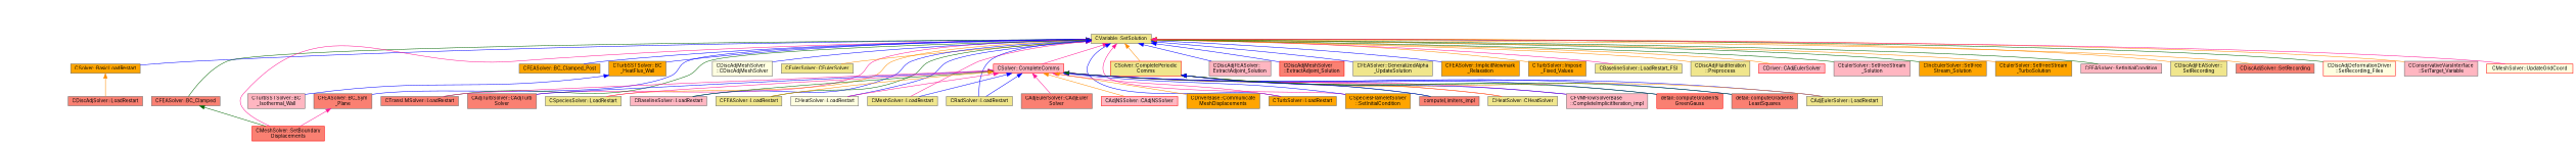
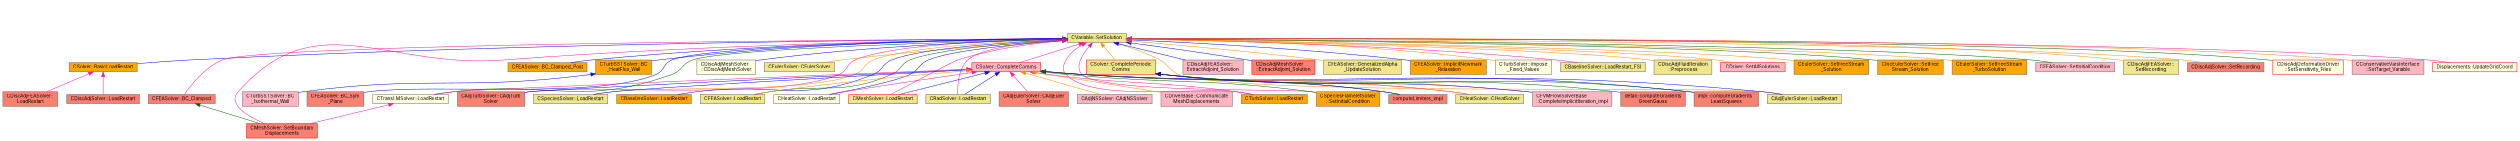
  digraph {
    fontname=Inter
    rankdir=TB
    node [color=grey40 fillcolor=khaki fontname=Inter fontsize=10 shape=box style=filled]
    edge [color=blue dir=back fontname=Inter fontsize=10 labelfontname=Helvetica labelfontsize=10 style=solid]
    n1 [color=gray40 fontcolor=black height=0.2 label="CVariable::SetSolution" width=0.4]
    n2 [fillcolor=orange height=0.2 label="CSolver::BasicLoadRestart" width=0.4]
    n3 [fillcolor=salmon height=0.2 label="CFEASolver::BC_Clamped" width=0.4]
    n4 [color=red fillcolor=salmon height=0.2 label="CMeshSolver::SetBoundary\lDisplacements" width=0.4]
    n5 [fillcolor=orange height=0.2 label="CFEASolver::BC_Clamped_Post" width=0.4]
    n6 [fillcolor=orange height=0.2 label="CTurbSSTSolver::BC\l_HeatFlux_Wall" width=0.4]
    n7 [fillcolor=salmon height=0.2 label="CFEASolver::BC_Sym\l_Plane" width=0.4]
    n8 [fillcolor=salmon height=0.2 label="CAdjTurbSolver::CAdjTurb\lSolver" width=0.4]
    n9 [fillcolor=lightyellow height=0.2 label="CDiscAdjMeshSolver\l::CDiscAdjMeshSolver" width=0.4]
    n10 [height=0.2 label="CEulerSolver::CEulerSolver" width=0.4]
    n11 [color=red fillcolor=lightpink height=0.2 label="CSolver::CompleteComms" width=0.4]
    n12 [height=0.2 label="CAdjEulerSolver::LoadRestart" width=0.4]
    n13 [height=0.2 label="CSpeciesSolver::LoadRestart" width=0.4]
-   n14 [fillcolor=salmon height=0.2 label="CTransLMSolver::LoadRestart" width=0.4]
-   n15 [fillcolor=lightpink height=0.2 label="CBaselineSolver::LoadRestart" width=0.4]
+   n14 [fillcolor=lightyellow height=0.2 label="CTransLMSolver::LoadRestart" width=0.4]
+   n15 [fillcolor=orange height=0.2 label="CBaselineSolver::LoadRestart" width=0.4]
    n16 [height=0.2 label="CFEASolver::LoadRestart" width=0.4]
    n17 [fillcolor=lightyellow height=0.2 label="CHeatSolver::LoadRestart" width=0.4]
-   n18 [height=0.2 label="CMeshSolver::LoadRestart" width=0.4]
+   n18 [color=red height=0.2 label="CMeshSolver::LoadRestart" width=0.4]
    n19 [height=0.2 label="CRadSolver::LoadRestart" width=0.4]
    n20 [fillcolor=orange height=0.2 label="CTurbSolver::LoadRestart" width=0.4]
    n21 [fillcolor=orange height=0.2 label="CSpeciesFlameletSolver\l::SetInitialCondition" width=0.4]
    n22 [color=red height=0.2 label="CSolver::CompletePeriodic\lComms" width=0.4]
    n23 [fillcolor=lightpink height=0.2 label="CDiscAdjFEASolver::\lExtractAdjoint_Solution" width=0.4]
    n24 [color=red fillcolor=salmon height=0.2 label="CDiscAdjMeshSolver\l::ExtractAdjoint_Solution" width=0.4]
    n25 [height=0.2 label="CFEASolver::GeneralizedAlpha\l_UpdateSolution" width=0.4]
    n26 [fillcolor=orange height=0.2 label="CFEASolver::ImplicitNewmark\l_Relaxation" width=0.4]
-   n27 [fillcolor=orange height=0.2 label="CTurbSolver::Impose\l_Fixed_Values" width=0.4]
+   n27 [fillcolor=lightyellow height=0.2 label="CTurbSolver::Impose\l_Fixed_Values" width=0.4]
    n28 [height=0.2 label="CBaselineSolver::LoadRestart_FSI" width=0.4]
    n29 [height=0.2 label="CDiscAdjFluidIteration\l::Preprocess" width=0.4]
-   n30 [color=red fillcolor=lightpink height=0.2 label="CDriver::CAdjEulerSolver" width=0.4]
-   n31 [fillcolor=lightpink height=0.2 label="CEulerSolver::SetFreeStream\l_Solution" width=0.4]
+   n30 [color=red fillcolor=lightpink height=0.2 label="CDriver::SetAllSolutions" width=0.4]
+   n31 [fillcolor=orange height=0.2 label="CEulerSolver::SetFreeStream\l_Solution" width=0.4]
    n32 [fillcolor=orange height=0.2 label="CIncEulerSolver::SetFree\lStream_Solution" width=0.4]
    n33 [fillcolor=orange height=0.2 label="CEulerSolver::SetFreeStream\l_TurboSolution" width=0.4]
    n34 [fillcolor=lightpink height=0.2 label="CFEASolver::SetInitialCondition" width=0.4]
    n35 [height=0.2 label="CDiscAdjFEASolver::\lSetRecording" width=0.4]
    n36 [fillcolor=salmon height=0.2 label="CDiscAdjSolver::SetRecording" width=0.4]
-   n37 [color=red fillcolor=lightyellow height=0.2 label="CDiscAdjDeformationDriver\l::SetRecording_Files" width=0.4]
+   n37 [color=red fillcolor=lightyellow height=0.2 label="CDiscAdjDeformationDriver\l::SetSensitivity_Files" width=0.4]
    n38 [fillcolor=lightpink height=0.2 label="CConservativeVarsInterface\l::SetTarget_Variable" width=0.4]
-   n39 [color=red fillcolor=lightyellow height=0.2 label="CMeshSolver::UpdateGridCoord" width=0.4]
+   n39 [color=red fillcolor=lightyellow height=0.2 label="Displacements::UpdateGridCoord" width=0.4]
+   n40 [fillcolor=salmon height=0.2 label="CDiscAdjFEASolver::\lLoadRestart" width=0.4]
    n41 [fillcolor=salmon height=0.2 label="CDiscAdjSolver::LoadRestart" width=0.4]
    n42 [fillcolor=lightpink height=0.2 label="CTurbSSTSolver::BC\l_Isothermal_Wall" width=0.4]
    n43 [fillcolor=salmon height=0.2 label="CAdjEulerSolver::CAdjEuler\lSolver" width=0.4]
-   n44 [color=red fillcolor=lightpink height=0.2 label="CAdjNSSolver::CAdjNSSolver" width=0.4]
+   n44 [fillcolor=lightpink height=0.2 label="CAdjNSSolver::CAdjNSSolver" width=0.4]
    n45 [height=0.2 label="CHeatSolver::CHeatSolver" width=0.4]
-   n46 [fillcolor=orange height=0.2 label="CDriverBase::Communicate\lMeshDisplacements" width=0.4]
+   n46 [fillcolor=lightpink height=0.2 label="CDriverBase::Communicate\lMeshDisplacements" width=0.4]
    n47 [fillcolor=lightpink height=0.2 label="CFVMFlowSolverBase\l::CompleteImplicitIteration_impl" width=0.4]
-   n48 [color=red fillcolor=salmon height=0.2 label="detail::computeGradients\lGreenGauss" width=0.4]
-   n49 [fillcolor=salmon height=0.2 label="detail::computeGradients\lLeastSquares" width=0.4]
+   n48 [fillcolor=salmon height=0.2 label="detail::computeGradients\lGreenGauss" width=0.4]
+   n49 [fillcolor=salmon height=0.2 label="impl::computeGradients\lLeastSquares" width=0.4]
    n50 [fillcolor=salmon height=0.2 label=computeLimiters_impl width=0.4]
    n1 -> n2
-   n1 -> n3 [color=darkgreen]
+   n1 -> n3 [color=deeppink]
    n1 -> n4 [color=deeppink]
    n1 -> n5
    n1 -> n6
    n1 -> n7
    n1 -> n8 [color=deeppink]
    n1 -> n9
    n1 -> n10 [color=darkorange]
    n1 -> n11 [color=deeppink]
-   n22 -> n12 [color=darkorange]
+   n1 -> n12 [color=darkorange]
    n1 -> n13 [color=darkorange]
    n1 -> n14 [color=darkgreen]
    n1 -> n15
    n1 -> n16 [color=darkgreen]
    n1 -> n17
    n1 -> n18 [color=deeppink]
-   n1 -> n19
-   n1 -> n20
+   n1 -> n19 [color=deeppink]
+   n1 -> n20 [color=deeppink]
    n1 -> n21 [color=deeppink]
    n1 -> n22 [color=darkorange]
    n1 -> n23
    n1 -> n24
-   n1 -> n25
+   n1 -> n25 [color=darkorange]
    n1 -> n26
    n1 -> n27 [color=darkorange]
    n1 -> n28 [color=deeppink]
    n1 -> n29 [color=darkorange]
    n1 -> n30 [color=darkorange]
-   n1 -> n31 [color=darkgreen]
+   n1 -> n31 [color=darkorange]
    n1 -> n32 [color=darkgreen]
    n1 -> n33 [color=darkorange]
    n1 -> n34 [color=darkgreen]
    n1 -> n35 [color=darkorange]
    n1 -> n36 [color=darkorange]
    n1 -> n37 [color=darkgreen]
    n1 -> n38 [color=darkorange]
    n1 -> n39 [color=deeppink]
-   n2 -> n41 [color=darkorange]
+   n2 -> n40 [color=deeppink]
+   n2 -> n41 [color=deeppink]
    n3 -> n4 [color=darkgreen]
    n6 -> n42
-   n7 -> n4 [color=deeppink]
+   n14 -> n4 [color=deeppink]
    n11 -> n8
    n11 -> n12
-   n11 -> n13 [color=deeppink]
+   n11 -> n13
    n11 -> n14 [color=deeppink]
-   n11 -> n15 [color=darkgreen]
    n11 -> n16 [color=darkorange]
    n11 -> n17 [color=deeppink]
    n11 -> n18
    n11 -> n19
    n11 -> n20 [color=deeppink]
-   n11 -> n21
+   n11 -> n21 [color=darkgreen]
    n11 -> n43 [color=deeppink]
    n11 -> n44 [color=darkorange]
    n11 -> n45 [color=deeppink]
    n11 -> n46 [color=darkorange]
-   n11 -> n47 [color=deeppink]
-   n11 -> n48
+   n11 -> n47 [color=darkorange]
    n11 -> n49
    n11 -> n50 [color=darkgreen]
    n22 -> n45 [color=darkorange]
    n22 -> n47
    n22 -> n48 [color=darkgreen]
    n22 -> n49 [color=darkgreen]
    n22 -> n50
  }
